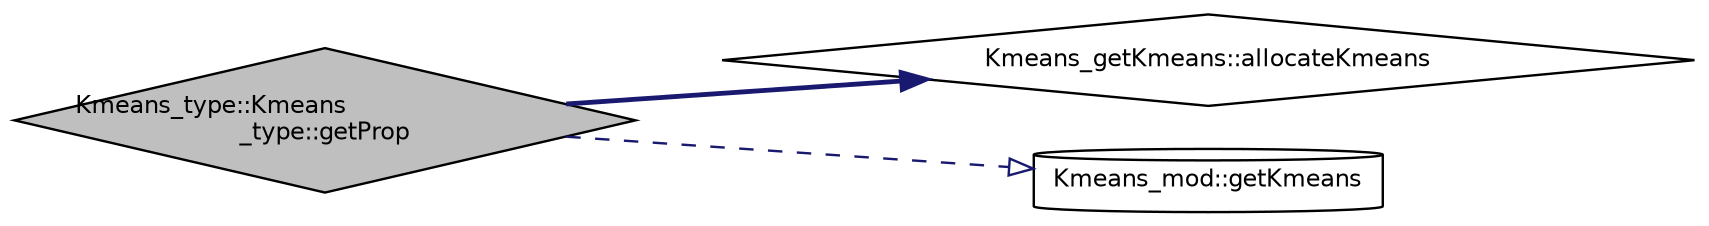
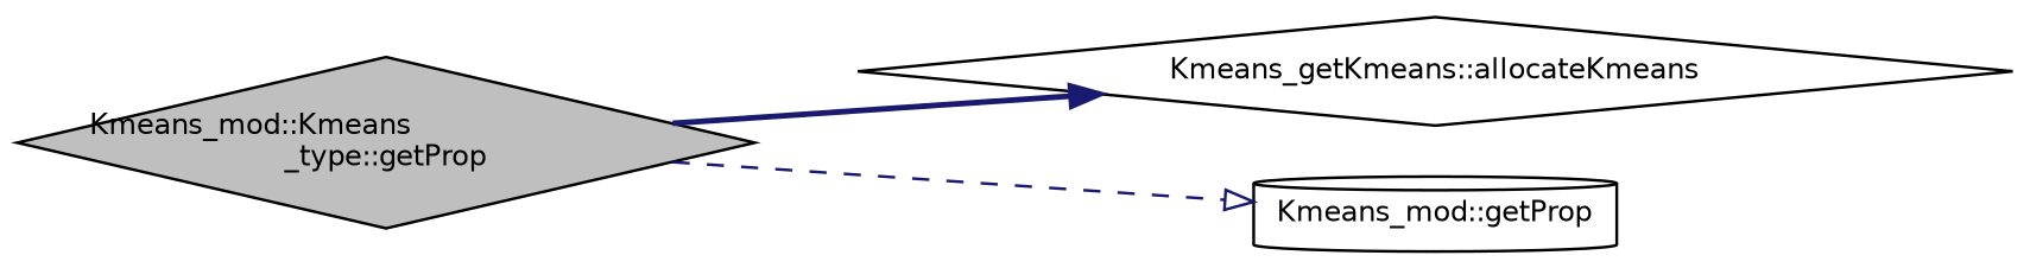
  digraph {
    rankdir=LR
    node [color=black fillcolor=white fontname=Helvetica fontsize=10 shape=diamond style=filled]
    edge [color=midnightblue fontname=Helvetica fontsize=10 labelfontname=Helvetica labelfontsize=10]
-   n1 [fillcolor=grey75 fontcolor=black height=0.2 label="Kmeans_type::Kmeans\l_type::getProp" width=0.4]
+   n1 [fillcolor=grey75 fontcolor=black height=0.2 label="Kmeans_mod::Kmeans\l_type::getProp" width=0.4]
    n2 [height=0.2 label="Kmeans_getKmeans::allocateKmeans" width=0.4]
-   n3 [height=0.2 label="Kmeans_mod::getKmeans" shape=cylinder width=0.4]
+   n3 [height=0.2 label="Kmeans_mod::getProp" shape=cylinder width=0.4]
    n1 -> n2 [arrowhead=normal style=bold]
    n1 -> n3 [arrowhead=onormal style=dashed]
  }
